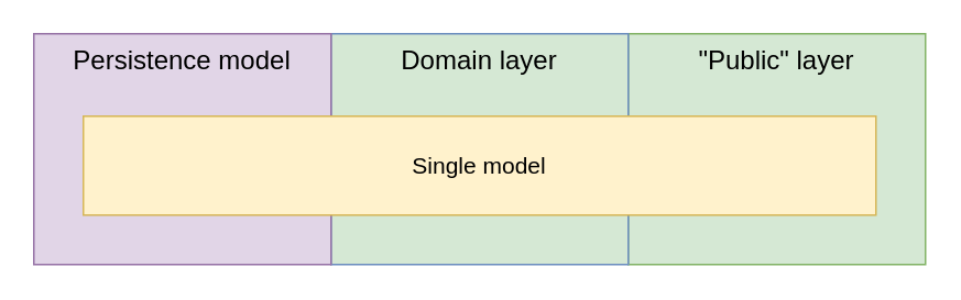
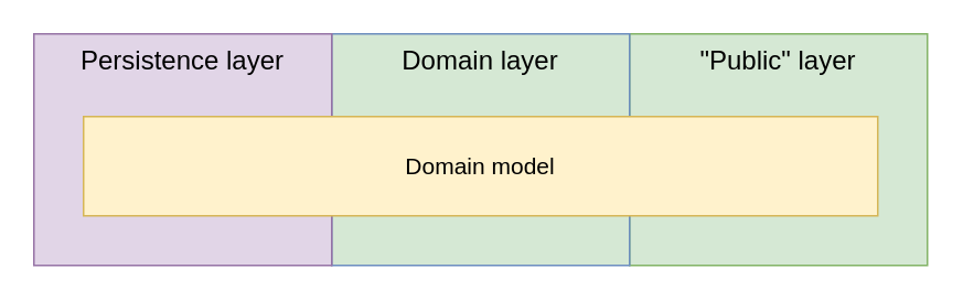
  <mxCell id="0" />
  <mxCell id="1" parent="0" />
  <mxCell id="2" value="&quot;Public&quot; layer" style="rounded=0;whiteSpace=wrap;html=1;verticalAlign=top;fontSize=16;fillColor=#d5e8d4;strokeColor=#82b366;" vertex="1" parent="1"><mxGeometry x="380" y="20" width="180" height="140" as="geometry" /></mxCell>
  <mxCell id="3" value="Domain layer" style="rounded=0;whiteSpace=wrap;html=1;verticalAlign=top;fontSize=16;fillColor=#d5e8d4;strokeColor=#6c8ebf;" vertex="1" parent="1"><mxGeometry x="200" y="20" width="180" height="140" as="geometry" /></mxCell>
- <mxCell id="4" value="Persistence model" style="rounded=0;whiteSpace=wrap;html=1;verticalAlign=top;fontSize=16;fillColor=#e1d5e7;strokeColor=#9673a6;" vertex="1" parent="1"><mxGeometry x="20" y="20" width="180" height="140" as="geometry" /></mxCell>
- <mxCell id="5" value="Single model" style="rounded=0;whiteSpace=wrap;html=1;fillColor=#fff2cc;strokeColor=#d6b656;fontSize=14;" vertex="1" parent="1"><mxGeometry x="50" y="70" width="480" height="60" as="geometry" /></mxCell>
+ <mxCell id="4" value="Persistence layer" style="rounded=0;whiteSpace=wrap;html=1;verticalAlign=top;fontSize=16;fillColor=#e1d5e7;strokeColor=#9673a6;" vertex="1" parent="1"><mxGeometry x="20" y="20" width="180" height="140" as="geometry" /></mxCell>
+ <mxCell id="5" value="Domain model" style="rounded=0;whiteSpace=wrap;html=1;fillColor=#fff2cc;strokeColor=#d6b656;fontSize=14;" vertex="1" parent="1"><mxGeometry x="50" y="70" width="480" height="60" as="geometry" /></mxCell>
